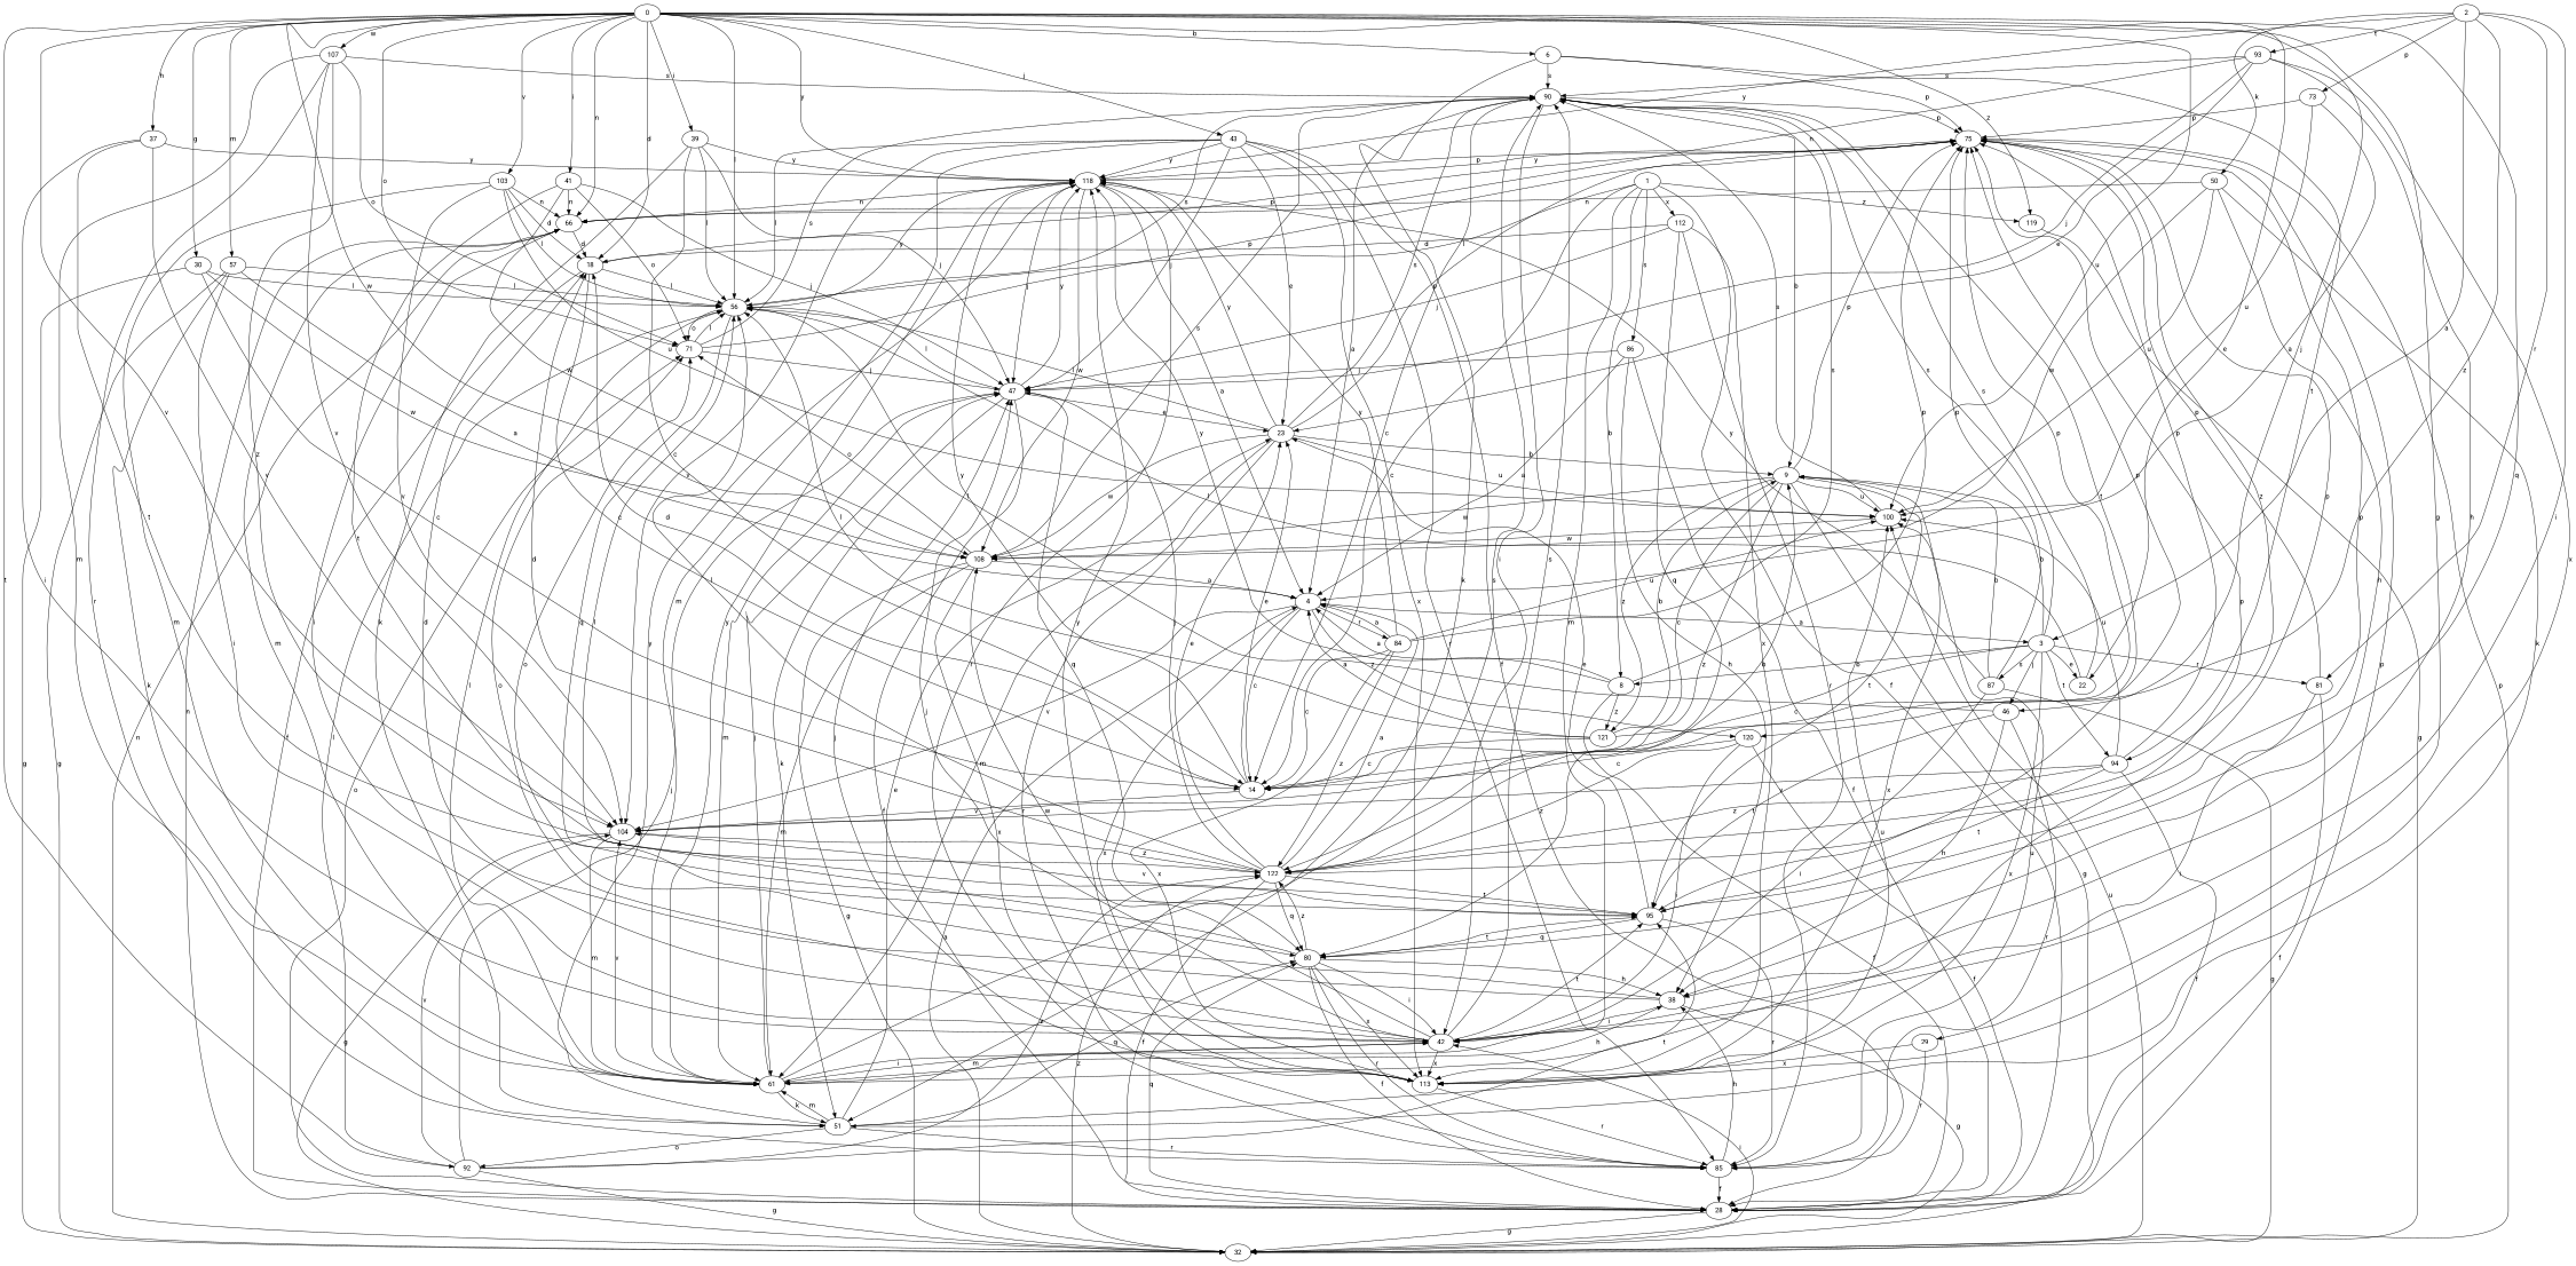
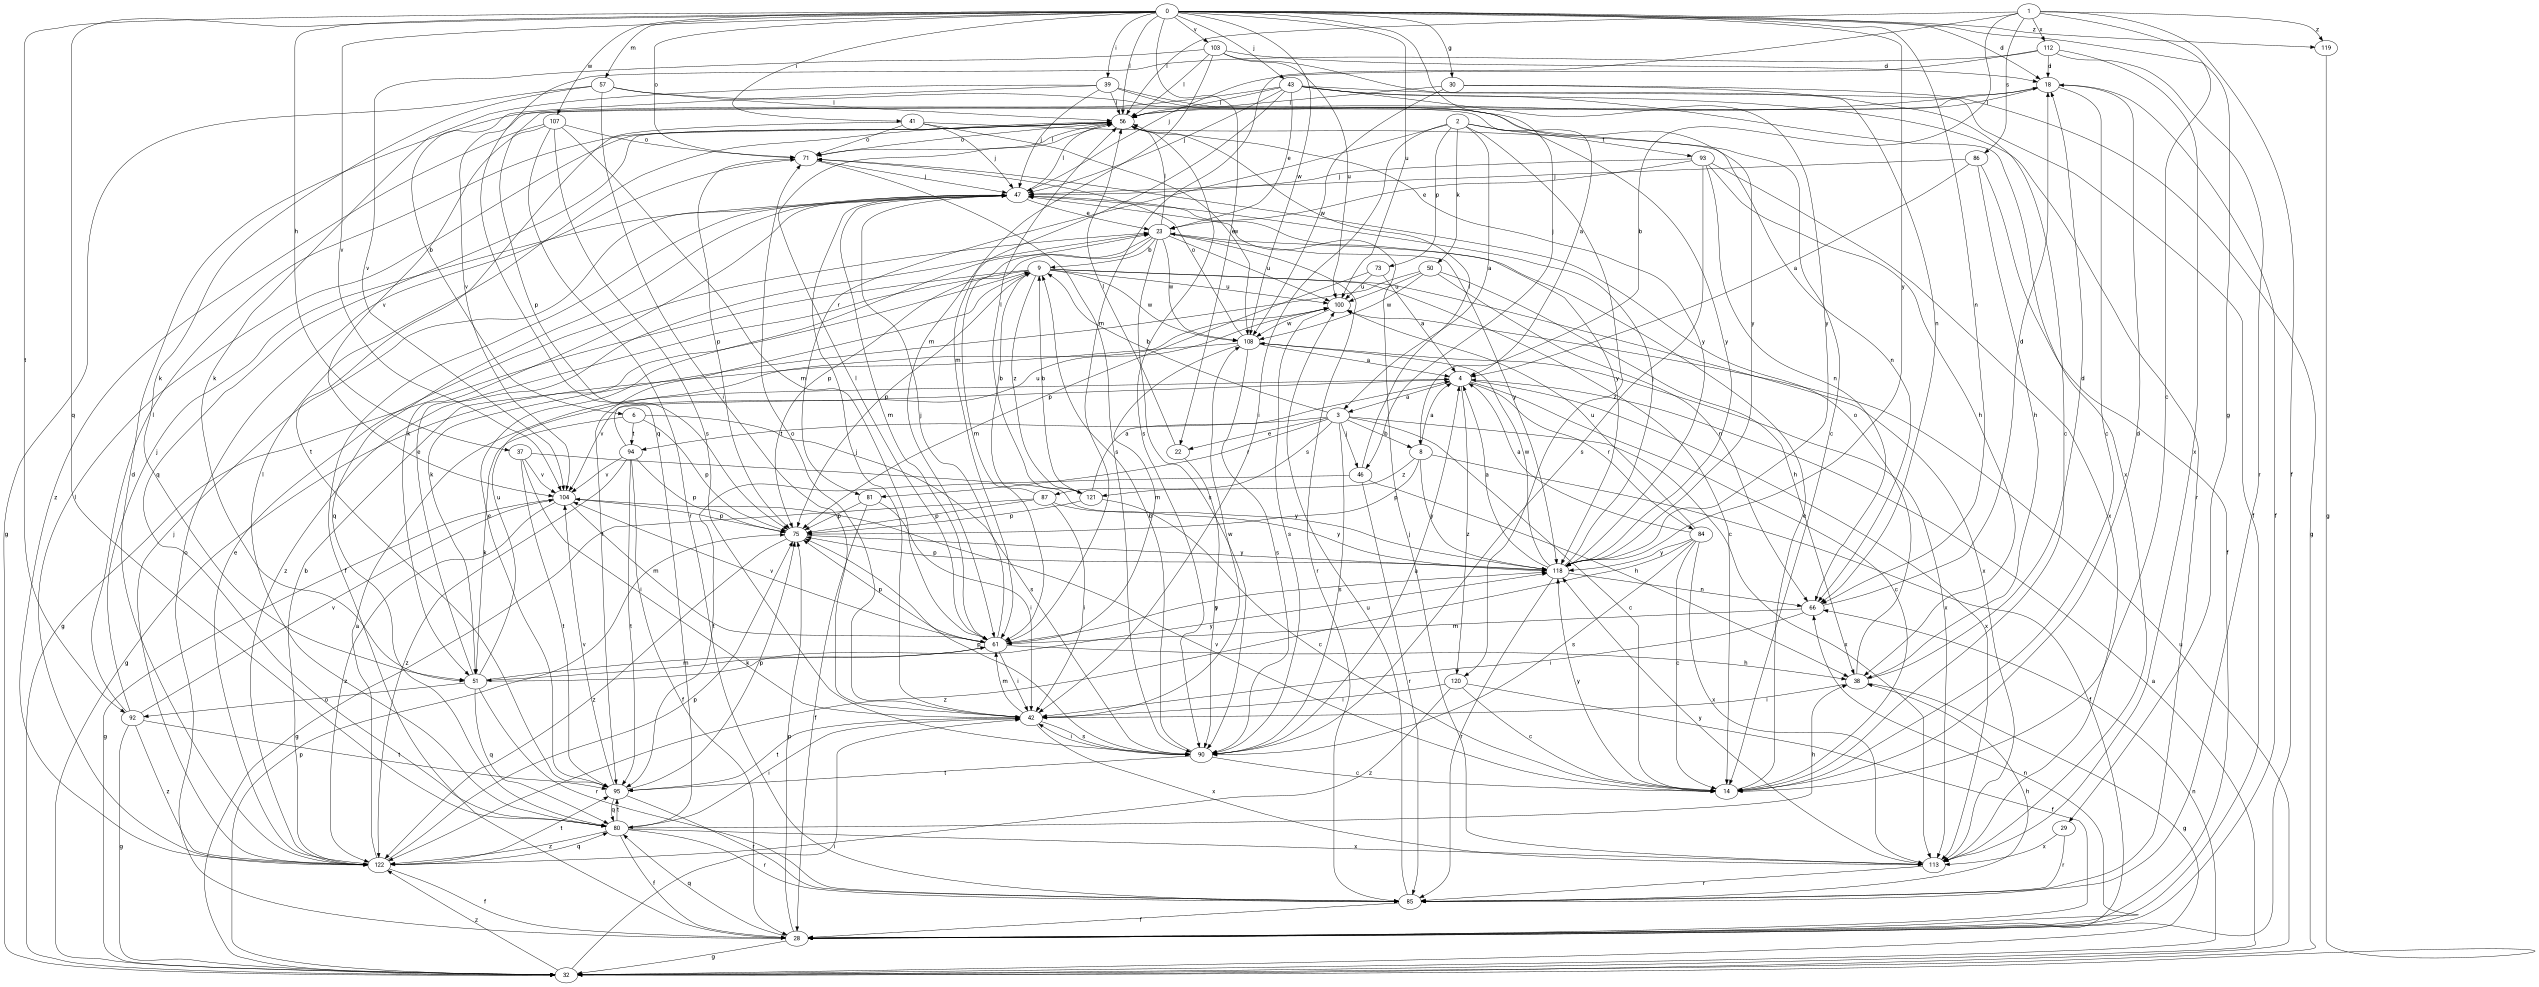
  strict digraph {
    fontname=Roboto
    node [fontname=Roboto]
    edge [fontname=Roboto]
    0
    6
    18
    22
    29
    30
    37
    39
    41
    43
    46
    56
    57
    66
    71
    80
    92
    100
    103
    104
    107
    108
    118
    119
    90
    94
    51
    75
    14
    28
    113
    85
    32
    42
    95
    47
    61
    23
    38
    4
    122
    1
    8
    86
    112
    121
    2
    3
    50
    73
    81
    93
    120
    9
    87
    84
-   0 -> 6 [label=b]
+   39 -> 6 [label=b]
    0 -> 18 [label=d]
    0 -> 22 [label=e]
    0 -> 29 [label=g]
    0 -> 30 [label=g]
    0 -> 37 [label=h]
    0 -> 39 [label=i]
    0 -> 41 [label=i]
    0 -> 43 [label=j]
    0 -> 46 [label=j]
    0 -> 56 [label=l]
    0 -> 57 [label=m]
    0 -> 66 [label=n]
    0 -> 71 [label=o]
    0 -> 80 [label=q]
    0 -> 92 [label=t]
    0 -> 100 [label=u]
    0 -> 103 [label=v]
    0 -> 104 [label=v]
    0 -> 107 [label=w]
    0 -> 108 [label=w]
    0 -> 118 [label=y]
    0 -> 119 [label=z]
    6 -> 90 [label=s]
    6 -> 94 [label=t]
    6 -> 51 [label=k]
    6 -> 75 [label=p]
    18 -> 56 [label=l]
    18 -> 75 [label=p]
    18 -> 14 [label=c]
    18 -> 28 [label=f]
    22 -> 56 [label=l]
    22 -> 90 [label=s]
    29 -> 113 [label=x]
    29 -> 85 [label=r]
    30 -> 56 [label=l]
    30 -> 108 [label=w]
    30 -> 14 [label=c]
    30 -> 32 [label=g]
    37 -> 104 [label=v]
    37 -> 118 [label=y]
    37 -> 42 [label=i]
    37 -> 95 [label=t]
    39 -> 56 [label=l]
    39 -> 118 [label=y]
    39 -> 51 [label=k]
    39 -> 14 [label=c]
    39 -> 47 [label=j]
    41 -> 66 [label=n]
    41 -> 71 [label=o]
    41 -> 108 [label=w]
    41 -> 95 [label=t]
    41 -> 47 [label=j]
    43 -> 56 [label=l]
    43 -> 104 [label=v]
    43 -> 118 [label=y]
    43 -> 28 [label=f]
    43 -> 113 [label=x]
    43 -> 85 [label=r]
    43 -> 47 [label=j]
    43 -> 61 [label=m]
    43 -> 23 [label=e]
    46 -> 56 [label=l]
    46 -> 85 [label=r]
    46 -> 95 [label=t]
    46 -> 38 [label=h]
    56 -> 71 [label=o]
    56 -> 80 [label=q]
    56 -> 118 [label=y]
    56 -> 90 [label=s]
    57 -> 56 [label=l]
    57 -> 51 [label=k]
    57 -> 32 [label=g]
    57 -> 42 [label=i]
    57 -> 4 [label=a]
    66 -> 18 [label=d]
    66 -> 42 [label=i]
    66 -> 61 [label=m]
    71 -> 56 [label=l]
    71 -> 90 [label=s]
    71 -> 75 [label=p]
    71 -> 47 [label=j]
    80 -> 56 [label=l]
    80 -> 28 [label=f]
    80 -> 113 [label=x]
    80 -> 85 [label=r]
    80 -> 42 [label=i]
    80 -> 95 [label=t]
    80 -> 38 [label=h]
    80 -> 122 [label=z]
    92 -> 56 [label=l]
    92 -> 104 [label=v]
    92 -> 32 [label=g]
    92 -> 95 [label=t]
    92 -> 47 [label=j]
    92 -> 122 [label=z]
    100 -> 108 [label=w]
    100 -> 90 [label=s]
    103 -> 18 [label=d]
    103 -> 56 [label=l]
    103 -> 66 [label=n]
    103 -> 100 [label=u]
    103 -> 104 [label=v]
    103 -> 61 [label=m]
    104 -> 75 [label=p]
    104 -> 32 [label=g]
    104 -> 61 [label=m]
    104 -> 122 [label=z]
    107 -> 71 [label=o]
    107 -> 104 [label=v]
    107 -> 90 [label=s]
    107 -> 85 [label=r]
    107 -> 61 [label=m]
    107 -> 122 [label=z]
    108 -> 71 [label=o]
    108 -> 90 [label=s]
    108 -> 113 [label=x]
    108 -> 32 [label=g]
    108 -> 61 [label=m]
    108 -> 4 [label=a]
    118 -> 66 [label=n]
    118 -> 108 [label=w]
    118 -> 75 [label=p]
    118 -> 85 [label=r]
    118 -> 47 [label=j]
    118 -> 4 [label=a]
    119 -> 32 [label=g]
    90 -> 75 [label=p]
    90 -> 14 [label=c]
    90 -> 42 [label=i]
    90 -> 95 [label=t]
    90 -> 4 [label=a]
    90 -> 9 [label=b]
    94 -> 100 [label=u]
    94 -> 104 [label=v]
    94 -> 75 [label=p]
    94 -> 28 [label=f]
    94 -> 95 [label=t]
    94 -> 122 [label=z]
    51 -> 80 [label=q]
    51 -> 92 [label=o]
    51 -> 100 [label=u]
    51 -> 118 [label=y]
    51 -> 85 [label=r]
    51 -> 61 [label=m]
    51 -> 23 [label=e]
    75 -> 118 [label=y]
    75 -> 122 [label=z]
    14 -> 18 [label=d]
    14 -> 104 [label=v]
    14 -> 118 [label=y]
    14 -> 23 [label=e]
    28 -> 66 [label=n]
    28 -> 71 [label=o]
    28 -> 80 [label=q]
    28 -> 75 [label=p]
    28 -> 32 [label=g]
    113 -> 118 [label=y]
    113 -> 85 [label=r]
    113 -> 47 [label=j]
    85 -> 100 [label=u]
    85 -> 28 [label=f]
    85 -> 38 [label=h]
    32 -> 66 [label=n]
    32 -> 100 [label=u]
    32 -> 75 [label=p]
    32 -> 42 [label=i]
    32 -> 4 [label=a]
    32 -> 122 [label=z]
    42 -> 71 [label=o]
    42 -> 108 [label=w]
    42 -> 90 [label=s]
    42 -> 113 [label=x]
    42 -> 95 [label=t]
    42 -> 47 [label=j]
    42 -> 61 [label=m]
    95 -> 80 [label=q]
    95 -> 104 [label=v]
    95 -> 75 [label=p]
    95 -> 85 [label=r]
    95 -> 23 [label=e]
    47 -> 56 [label=l]
    47 -> 80 [label=q]
    47 -> 118 [label=y]
    47 -> 51 [label=k]
    47 -> 28 [label=f]
    47 -> 61 [label=m]
    47 -> 23 [label=e]
    61 -> 56 [label=l]
    61 -> 104 [label=v]
    61 -> 118 [label=y]
-   61 -> 90 [label=s]
    61 -> 51 [label=k]
    61 -> 75 [label=p]
    61 -> 42 [label=i]
    61 -> 47 [label=j]
    61 -> 38 [label=h]
    23 -> 56 [label=l]
    23 -> 100 [label=u]
    23 -> 108 [label=w]
    23 -> 118 [label=y]
    23 -> 90 [label=s]
    23 -> 75 [label=p]
    23 -> 85 [label=r]
    23 -> 61 [label=m]
    23 -> 9 [label=b]
    38 -> 18 [label=d]
    38 -> 71 [label=o]
    38 -> 32 [label=g]
    38 -> 42 [label=i]
    4 -> 104 [label=v]
    4 -> 14 [label=c]
    4 -> 113 [label=x]
    4 -> 3 [label=a]
    4 -> 120 [label=z]
    4 -> 84 [label=r]
    122 -> 18 [label=d]
    122 -> 56 [label=l]
    122 -> 80 [label=q]
    122 -> 75 [label=p]
    122 -> 28 [label=f]
    122 -> 95 [label=t]
    122 -> 47 [label=j]
    122 -> 23 [label=e]
    122 -> 4 [label=a]
    122 -> 9 [label=b]
    1 -> 56 [label=l]
    1 -> 119 [label=z]
    1 -> 14 [label=c]
    1 -> 28 [label=f]
    1 -> 61 [label=m]
    1 -> 8 [label=b]
    1 -> 86 [label=s]
    1 -> 112 [label=x]
    8 -> 118 [label=y]
    8 -> 75 [label=p]
    8 -> 28 [label=f]
    8 -> 4 [label=a]
    8 -> 121 [label=z]
    86 -> 28 [label=f]
    86 -> 47 [label=j]
    86 -> 38 [label=h]
    86 -> 4 [label=a]
    112 -> 18 [label=d]
    112 -> 80 [label=q]
    112 -> 113 [label=x]
    112 -> 85 [label=r]
    112 -> 47 [label=j]
    121 -> 56 [label=l]
    121 -> 75 [label=p]
    121 -> 14 [label=c]
    121 -> 4 [label=a]
    121 -> 9 [label=b]
    2 -> 118 [label=y]
    2 -> 42 [label=i]
    2 -> 3 [label=a]
    2 -> 50 [label=k]
    2 -> 73 [label=p]
    2 -> 81 [label=r]
    2 -> 93 [label=t]
    2 -> 120 [label=z]
    3 -> 22 [label=e]
    3 -> 46 [label=j]
    3 -> 90 [label=s]
    3 -> 94 [label=t]
    3 -> 14 [label=c]
    3 -> 113 [label=x]
    3 -> 8 [label=b]
    3 -> 81 [label=r]
    3 -> 9 [label=b]
    3 -> 87 [label=s]
    50 -> 66 [label=n]
    50 -> 100 [label=u]
    50 -> 108 [label=w]
    50 -> 51 [label=k]
    50 -> 38 [label=h]
    73 -> 100 [label=u]
    73 -> 75 [label=p]
    73 -> 4 [label=a]
    81 -> 75 [label=p]
    81 -> 28 [label=f]
    81 -> 42 [label=i]
    93 -> 66 [label=n]
    93 -> 90 [label=s]
    93 -> 113 [label=x]
    93 -> 47 [label=j]
    93 -> 23 [label=e]
    93 -> 38 [label=h]
    120 -> 14 [label=c]
    120 -> 28 [label=f]
    120 -> 42 [label=i]
    120 -> 122 [label=z]
    9 -> 100 [label=u]
    9 -> 108 [label=w]
    9 -> 75 [label=p]
    9 -> 14 [label=c]
    9 -> 113 [label=x]
    9 -> 32 [label=g]
    9 -> 95 [label=t]
    9 -> 122 [label=z]
    9 -> 121 [label=z]
    87 -> 118 [label=y]
    87 -> 75 [label=p]
    87 -> 32 [label=g]
    87 -> 42 [label=i]
    87 -> 9 [label=b]
    84 -> 100 [label=u]
    84 -> 118 [label=y]
    84 -> 90 [label=s]
    84 -> 14 [label=c]
    84 -> 113 [label=x]
    84 -> 4 [label=a]
    84 -> 122 [label=z]
  }
